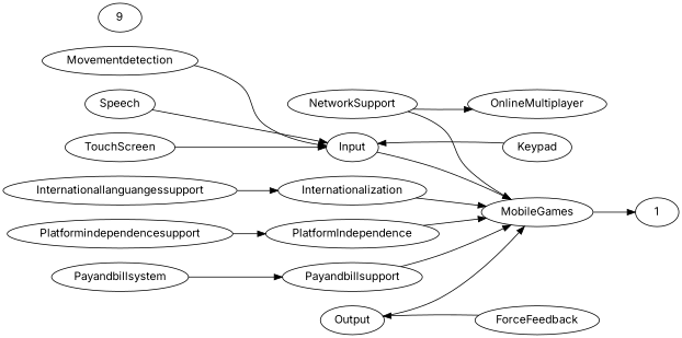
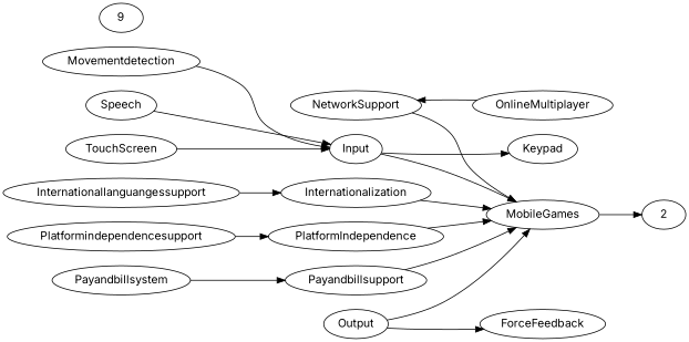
  digraph {
    fontname=Inter
    rankdir=LR
    node [fontname=Inter]
    edge [fontname=Inter]
    Payandbillsystem
    Payandbillsupport
    MobileGames
    OnlineMultiplayer
    NetworkSupport
    Movementdetection
    Input
-   1
+   1 [label=2]
    Platformindependencesupport
    PlatformIndependence
    Internationallanguangessupport
    Internationalization
    ForceFeedback
    Output
    n15 [label=9]
    Speech
    Keypad
    TouchScreen
    Payandbillsystem -> Payandbillsupport
    Payandbillsupport -> MobileGames
    MobileGames -> 1
-   NetworkSupport -> OnlineMultiplayer
+   OnlineMultiplayer -> NetworkSupport
    NetworkSupport -> MobileGames
    Movementdetection -> Input
    Input -> MobileGames
    Platformindependencesupport -> PlatformIndependence
    PlatformIndependence -> MobileGames
    Internationallanguangessupport -> Internationalization
    Internationalization -> MobileGames
-   ForceFeedback -> Output
+   Output -> ForceFeedback
    Output -> MobileGames
    Speech -> Input
-   Keypad -> Input
+   Input -> Keypad
    TouchScreen -> Input
  }
